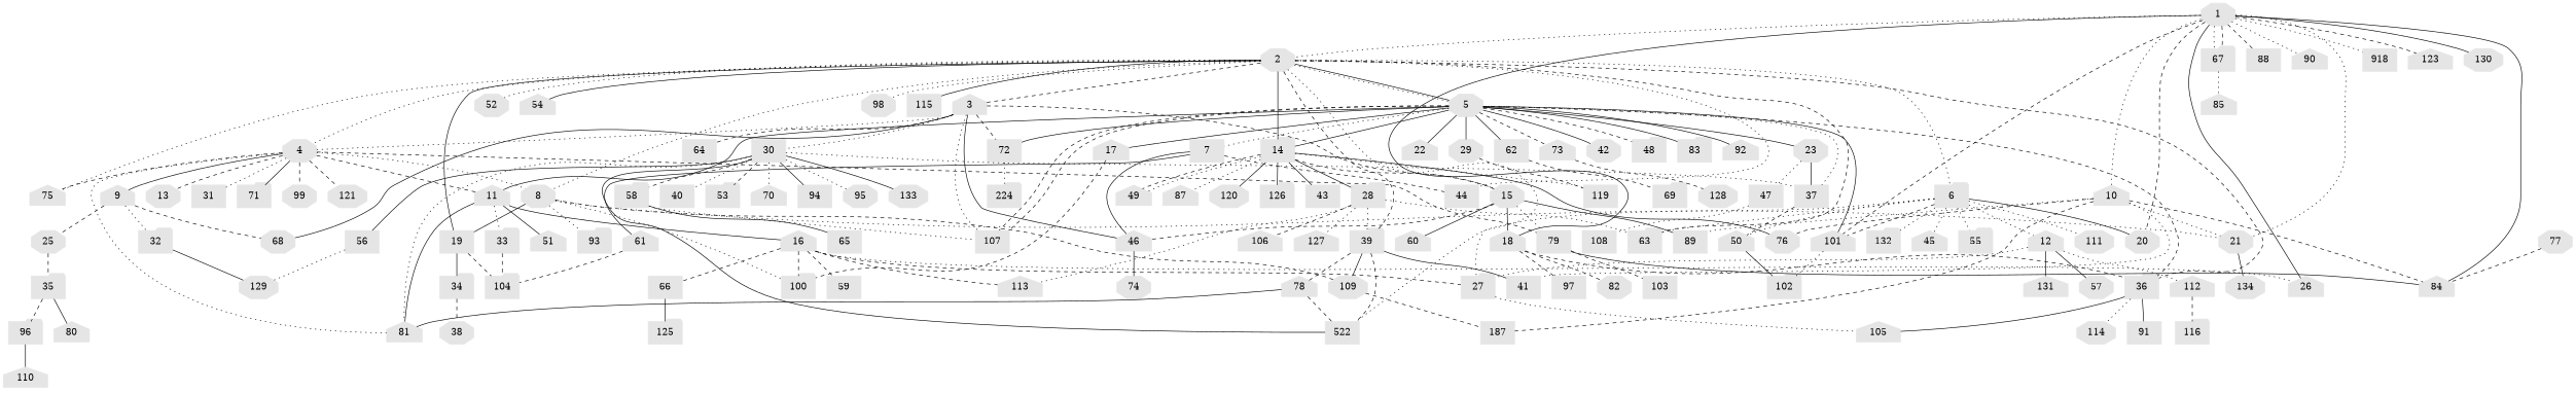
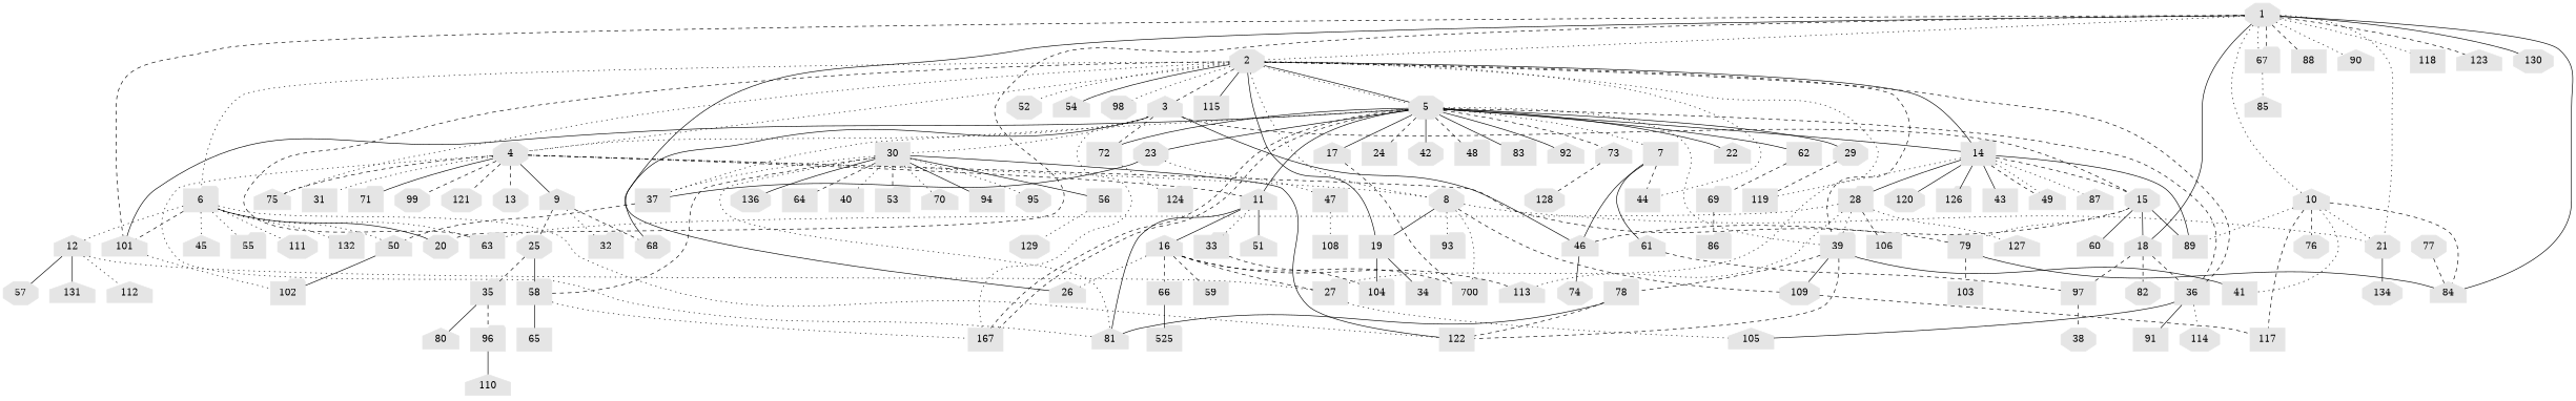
  graph {
    node [color=gray90 shape=house style=filled]
    edge [style=dotted]
    1 [shape=octagon]
    2 [shape=octagon]
    10
    18
    20 [shape=octagon]
    21 [shape=octagon]
    26
    67 [shape=folder]
    88 [shape=box]
    90
    101
-   118 [shape=box label=918]
+   118 [shape=box]
    123
    130 [shape=octagon]
    84
    3
    4 [shape=octagon]
    5 [shape=octagon]
    6 [shape=folder]
    8 [shape=octagon]
    14 [shape=folder]
    19 [shape=box]
    27 [shape=folder]
    36 [shape=folder]
    39 [shape=folder]
    44 [shape=box]
    52 [shape=octagon]
    54
    63 [shape=folder]
    75
    98 [shape=octagon]
    115 [shape=box]
    41 [shape=box]
    76 [shape=octagon]
    89 [shape=box]
-   117 [shape=box label=187]
+   117 [shape=box]
    82 [shape=octagon]
    97 [shape=box]
    134 [shape=octagon]
    85
    77 [shape=octagon]
    102 [shape=folder]
    15 [shape=octagon]
    30 [shape=box]
    46
    64 [shape=box]
    68 [shape=octagon]
    72 [shape=box]
-   107 [shape=box]
+   107 [shape=box label=167]
    9
    11
    13 [shape=octagon]
    31 [shape=box]
    71 [shape=folder]
    79 [shape=box]
    81
    99 [shape=octagon]
    121 [shape=octagon]
    7 [shape=box]
    17
    22
    23 [shape=octagon]
+   24 [shape=box]
    29 [shape=octagon]
    37 [shape=box]
    42 [shape=octagon]
    48 [shape=folder]
    62 [shape=box]
    73
    83 [shape=folder]
    92
    12
    45
    50
    55 [shape=folder]
    111 [shape=octagon]
-   122 [shape=box label=522]
+   122 [shape=box]
    132 [shape=folder]
    93 [shape=folder]
-   100 [shape=folder]
+   100 [shape=folder label=700]
    109 [shape=octagon]
    28 [shape=folder]
    43 [shape=box]
    49
    87
    119 [shape=box]
    120 [shape=octagon]
    126 [shape=folder]
    34 [shape=folder]
    104 [shape=folder]
    105
    91 [shape=box]
    114 [shape=octagon]
-   78
+   78 [shape=folder]
    60
    58 [shape=folder]
    40 [shape=box]
    53 [shape=folder]
    56 [shape=box]
    70
    94 [shape=box]
    95 [shape=octagon]
-   133 [shape=octagon]
+   133 [shape=octagon label=136]
    74 [shape=octagon]
-   124 [shape=folder label=224]
+   124 [shape=folder]
    25 [shape=octagon]
    32 [shape=folder]
    16
    33 [shape=folder]
    51
    103 [shape=box]
    61
    47 [shape=box]
    69 [shape=folder]
    128 [shape=octagon]
    57 [shape=octagon]
    112
    131
    35 [shape=folder]
    129 [shape=octagon]
    59 [shape=box]
    66 [shape=box]
    113
-   116 [shape=folder]
-   106
+   106 [shape=folder]
    127
-   125 [shape=folder]
+   125 [shape=folder label=525]
    38 [shape=octagon]
    108 [shape=box]
    80
    96 [shape=folder]
    65 [shape=box]
    110
+   86 [shape=folder]
    1 -- 2
    1 -- 10
    1 -- 18 [style=solid]
    1 -- 20 [style=dashed]
    1 -- 21
    1 -- 26 [style=solid]
    1 -- 67
    1 -- 67 [style=dashed]
    1 -- 88 [style=dashed]
    1 -- 90
    1 -- 101 [style=dashed]
    1 -- 118
    1 -- 123 [style=dashed]
    1 -- 130 [style=solid]
    1 -- 84 [style=solid]
    2 -- 3 [style=dashed]
    2 -- 4
    2 -- 5
    2 -- 5 [style=solid]
    2 -- 6
    2 -- 8
    2 -- 14 [style=solid]
    2 -- 19 [style=solid]
    2 -- 27
    2 -- 36 [style=dashed]
    2 -- 39 [style=dashed]
    2 -- 44
    2 -- 52
    2 -- 54 [style=solid]
    2 -- 63 [style=dashed]
    2 -- 75
    2 -- 98
    2 -- 115 [style=solid]
    10 -- 21
    10 -- 84 [style=dashed]
    10 -- 41
    10 -- 76 [style=dashed]
    10 -- 89
    10 -- 117 [style=dashed]
    18 -- 36 [style=dashed]
    18 -- 82 [style=dashed]
    18 -- 97 [style=dashed]
    21 -- 134 [style=solid]
    67 -- 85
    101 -- 102
    3 -- 4
    3 -- 15 [style=dashed]
    3 -- 30
    3 -- 46 [style=solid]
-   3 -- 64 [style=dashed]
+   30 -- 64 [style=dashed]
    3 -- 68 [style=solid]
    3 -- 72 [style=dashed]
    3 -- 107
    4 -- 8
    4 -- 75 [style=dashed]
    4 -- 9 [style=solid]
    4 -- 11 [style=dashed]
    4 -- 13 [style=dashed]
    4 -- 31
    4 -- 71 [style=solid]
    4 -- 79 [style=dashed]
    4 -- 81
    4 -- 99 [style=dashed]
    4 -- 121 [style=dashed]
    5 -- 101 [style=solid]
    5 -- 14 [style=solid]
    5 -- 36 [style=dashed]
+   5 -- 39
    5 -- 72 [style=solid]
    5 -- 107 [style=dashed]
    5 -- 107 [style=dashed]
    5 -- 11 [style=solid]
    5 -- 7
    5 -- 17 [style=solid]
    5 -- 22 [style=solid]
    5 -- 23 [style=solid]
+   5 -- 24 [style=dashed]
    5 -- 29 [style=solid]
    5 -- 37
    5 -- 42 [style=solid]
    5 -- 48 [style=dashed]
    5 -- 62 [style=solid]
    5 -- 73 [style=dashed]
    5 -- 83 [style=solid]
    5 -- 92 [style=solid]
    6 -- 20 [style=solid]
    6 -- 101 [style=dashed]
    6 -- 63
    6 -- 12
    6 -- 45
    6 -- 50
    6 -- 55
    6 -- 111
    6 -- 122
    6 -- 132
    8 -- 21
    8 -- 19 [style=solid]
    8 -- 93
    8 -- 100
    8 -- 109 [style=dashed]
-   14 -- 76 [style=solid]
+   14 -- 89 [style=solid]
    14 -- 15 [style=dashed]
    14 -- 28 [style=solid]
    14 -- 43 [style=solid]
    14 -- 49 [style=dashed]
    14 -- 49
    14 -- 87
    14 -- 119
    14 -- 120 [style=solid]
    14 -- 126 [style=solid]
    19 -- 34 [style=solid]
-   19 -- 104 [style=dashed]
+   19 -- 104 [style=solid]
    27 -- 105
    36 -- 105 [style=solid]
    36 -- 91 [style=solid]
    36 -- 114
    39 -- 41 [style=solid]
    39 -- 122 [style=dashed]
    39 -- 109 [style=solid]
    39 -- 78 [style=dashed]
    77 -- 84 [style=dashed]
    15 -- 18 [style=solid]
    15 -- 89 [style=solid]
    15 -- 46 [style=dashed]
    15 -- 79
    15 -- 60 [style=solid]
    30 -- 81
    30 -- 37
    30 -- 122 [style=solid]
    30 -- 58 [style=dashed]
    30 -- 40
    30 -- 53 [style=dashed]
    30 -- 56 [style=solid]
    30 -- 70
    30 -- 94 [style=solid]
    30 -- 95
    30 -- 133 [style=solid]
    46 -- 74 [style=solid]
    72 -- 124
    9 -- 68 [style=dashed]
    9 -- 25 [style=dashed]
    9 -- 32
    11 -- 81 [style=solid]
    11 -- 16 [style=solid]
    11 -- 33
    11 -- 51 [style=solid]
    79 -- 84 [style=solid]
    79 -- 103 [style=dashed]
    7 -- 44 [style=dashed]
    7 -- 46 [style=solid]
    7 -- 61 [style=solid]
    17 -- 100 [style=dashed]
    23 -- 37 [style=solid]
    23 -- 47
    29 -- 119 [style=dashed]
    37 -- 50 [style=dashed]
    62 -- 69 [style=dashed]
    73 -- 128 [style=dashed]
    12 -- 27
    12 -- 57 [style=solid]
    12 -- 112
    12 -- 131 [style=solid]
    50 -- 102 [style=solid]
    109 -- 117 [style=dashed]
    28 -- 39
    28 -- 63
    28 -- 113
    28 -- 106 [style=dashed]
    28 -- 127
-   34 -- 38 [style=dashed]
+   97 -- 38 [style=dashed]
    78 -- 81 [style=solid]
    78 -- 122 [style=dashed]
    58 -- 107
    58 -- 65 [style=solid]
    56 -- 129
+   25 -- 58 [style=solid]
    25 -- 35 [style=dashed]
-   32 -- 129 [style=solid]
    16 -- 26
    16 -- 27 [style=dashed]
    16 -- 100 [style=dashed]
    16 -- 59 [style=dashed]
    16 -- 66 [style=dashed]
    16 -- 113 [style=dashed]
    33 -- 104 [style=dashed]
-   61 -- 104 [style=dashed]
+   61 -- 97 [style=dashed]
    47 -- 108
-   112 -- 116 [style=dashed]
+   69 -- 86 [style=dashed]
    35 -- 80 [style=solid]
    35 -- 96 [style=dashed]
    66 -- 125 [style=solid]
    96 -- 110 [style=solid]
  }
